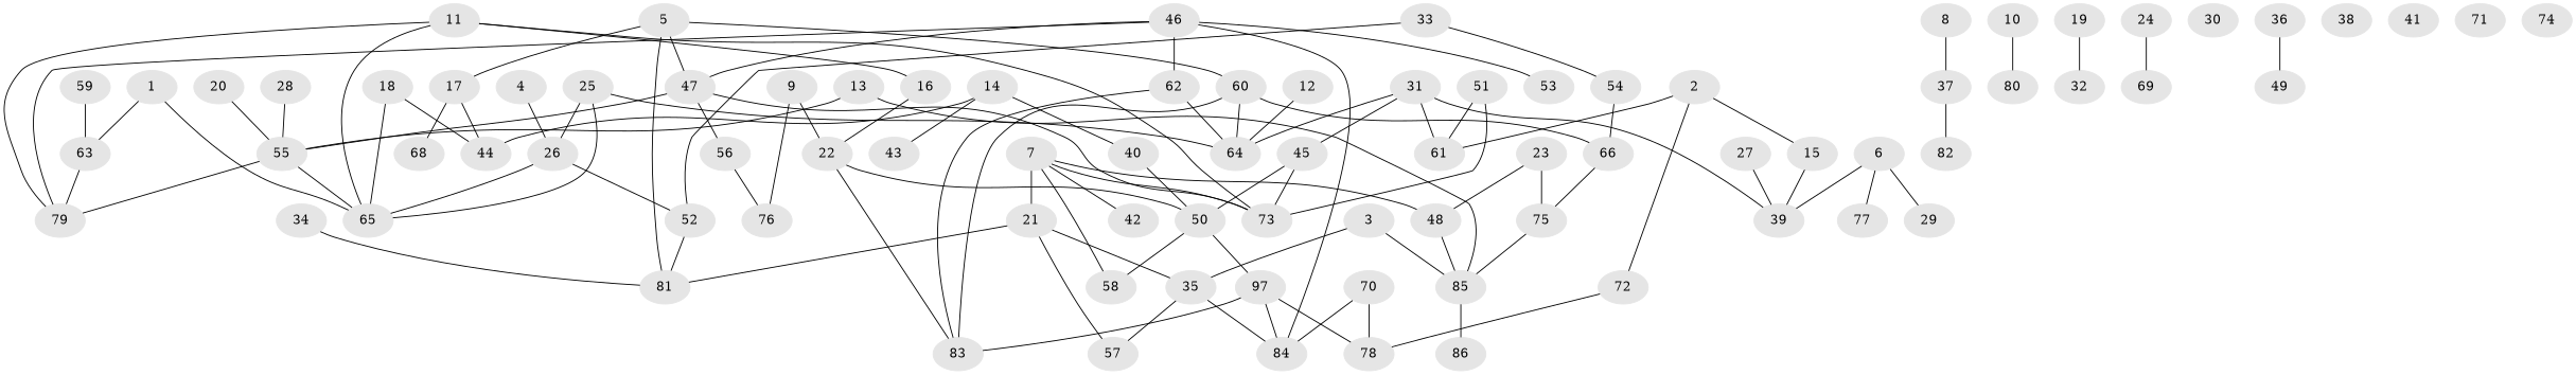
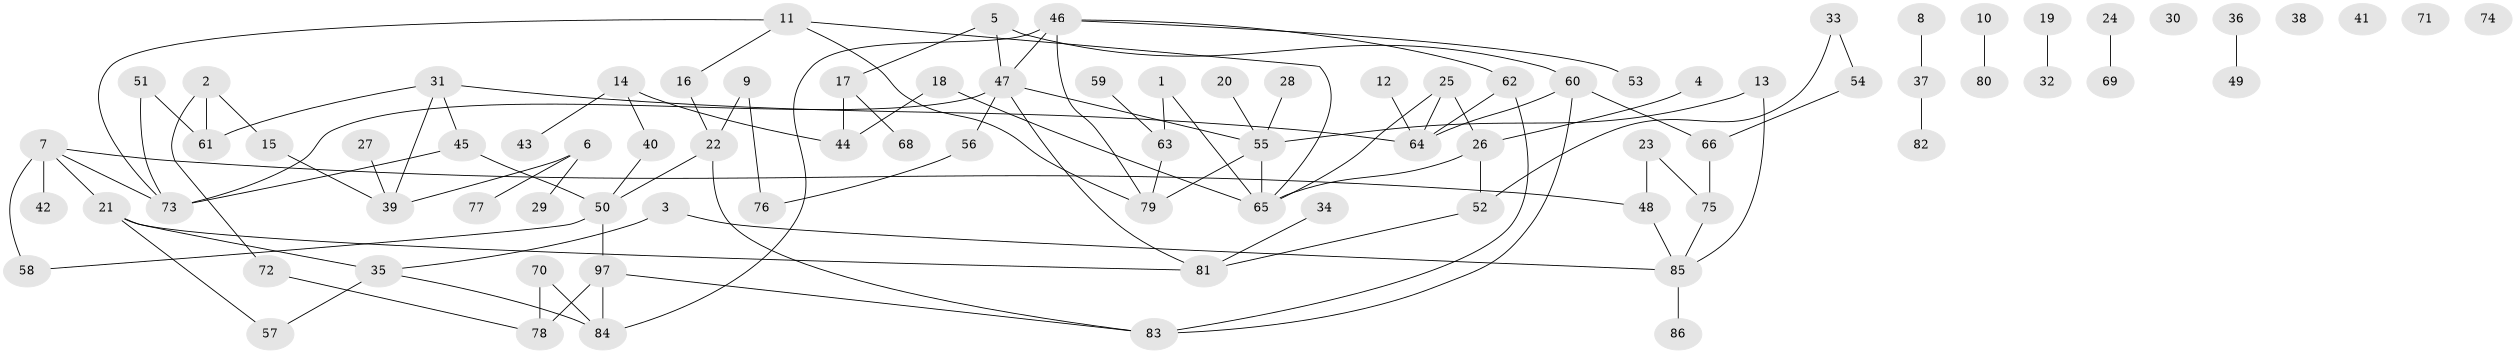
  graph {
    node [color=gray90 style=filled]
    1
    63
    65
    79
    2
    15
    61
    72
    39
    78
    3
    35
    85
    57
    84
    86
    4
    26
    5
    17
    47
    60
    81
    44
    68
    73
    55
    56
    64
    83
    66
    6
    29
    77
    7
    21
    42
    48
    58
    8
    37
    82
    9
    22
    76
    50
    10
    80
    11
    16
    12
    13
    14
    40
    43
    18
    19
    32
    20
    n60 [label=97]
    23
    75
    24
    69
    25
    52
    27
    28
    30
    31
    45
    33
    54
    34
    36
    49
    38
    41
    46
    53
    62
    51
    59
    70
    71
    74
    1 -- 63
    1 -- 65
    63 -- 79
    2 -- 15
    2 -- 61
    2 -- 72
    15 -- 39
    72 -- 78
    3 -- 35
    3 -- 85
    35 -- 57
    35 -- 84
    85 -- 86
    4 -- 26
    26 -- 65
    26 -- 52
    5 -- 17
    5 -- 47
    5 -- 60
-   5 -- 81
+   47 -- 81
    17 -- 44
    17 -- 68
    47 -- 73
    47 -- 55
    47 -- 56
    60 -- 64
    60 -- 83
    60 -- 66
    55 -- 65
    55 -- 79
    56 -- 76
    66 -- 75
    6 -- 39
    6 -- 29
    6 -- 77
    7 -- 73
    7 -- 21
    7 -- 42
    7 -- 48
    7 -- 58
    21 -- 35
    21 -- 57
    21 -- 81
    48 -- 85
    8 -- 37
    37 -- 82
    9 -- 22
    9 -- 76
    22 -- 83
    22 -- 50
    50 -- 58
    50 -- n60
    10 -- 80
    11 -- 65
    11 -- 79
    11 -- 73
    11 -- 16
    16 -- 22
    12 -- 64
    13 -- 85
    13 -- 55
    14 -- 44
    14 -- 40
    14 -- 43
    40 -- 50
    18 -- 65
    18 -- 44
    19 -- 32
    20 -- 55
    n60 -- 78
    n60 -- 84
    n60 -- 83
    23 -- 48
    23 -- 75
    75 -- 85
    24 -- 69
    25 -- 65
    25 -- 26
    25 -- 64
    52 -- 81
    27 -- 39
    28 -- 55
    31 -- 61
    31 -- 39
    31 -- 64
    31 -- 45
    45 -- 73
    45 -- 50
    33 -- 52
    33 -- 54
    54 -- 66
    34 -- 81
    36 -- 49
    46 -- 79
    46 -- 84
    46 -- 47
    46 -- 53
    46 -- 62
    62 -- 64
    62 -- 83
    51 -- 61
    51 -- 73
    59 -- 63
    70 -- 78
    70 -- 84
  }
